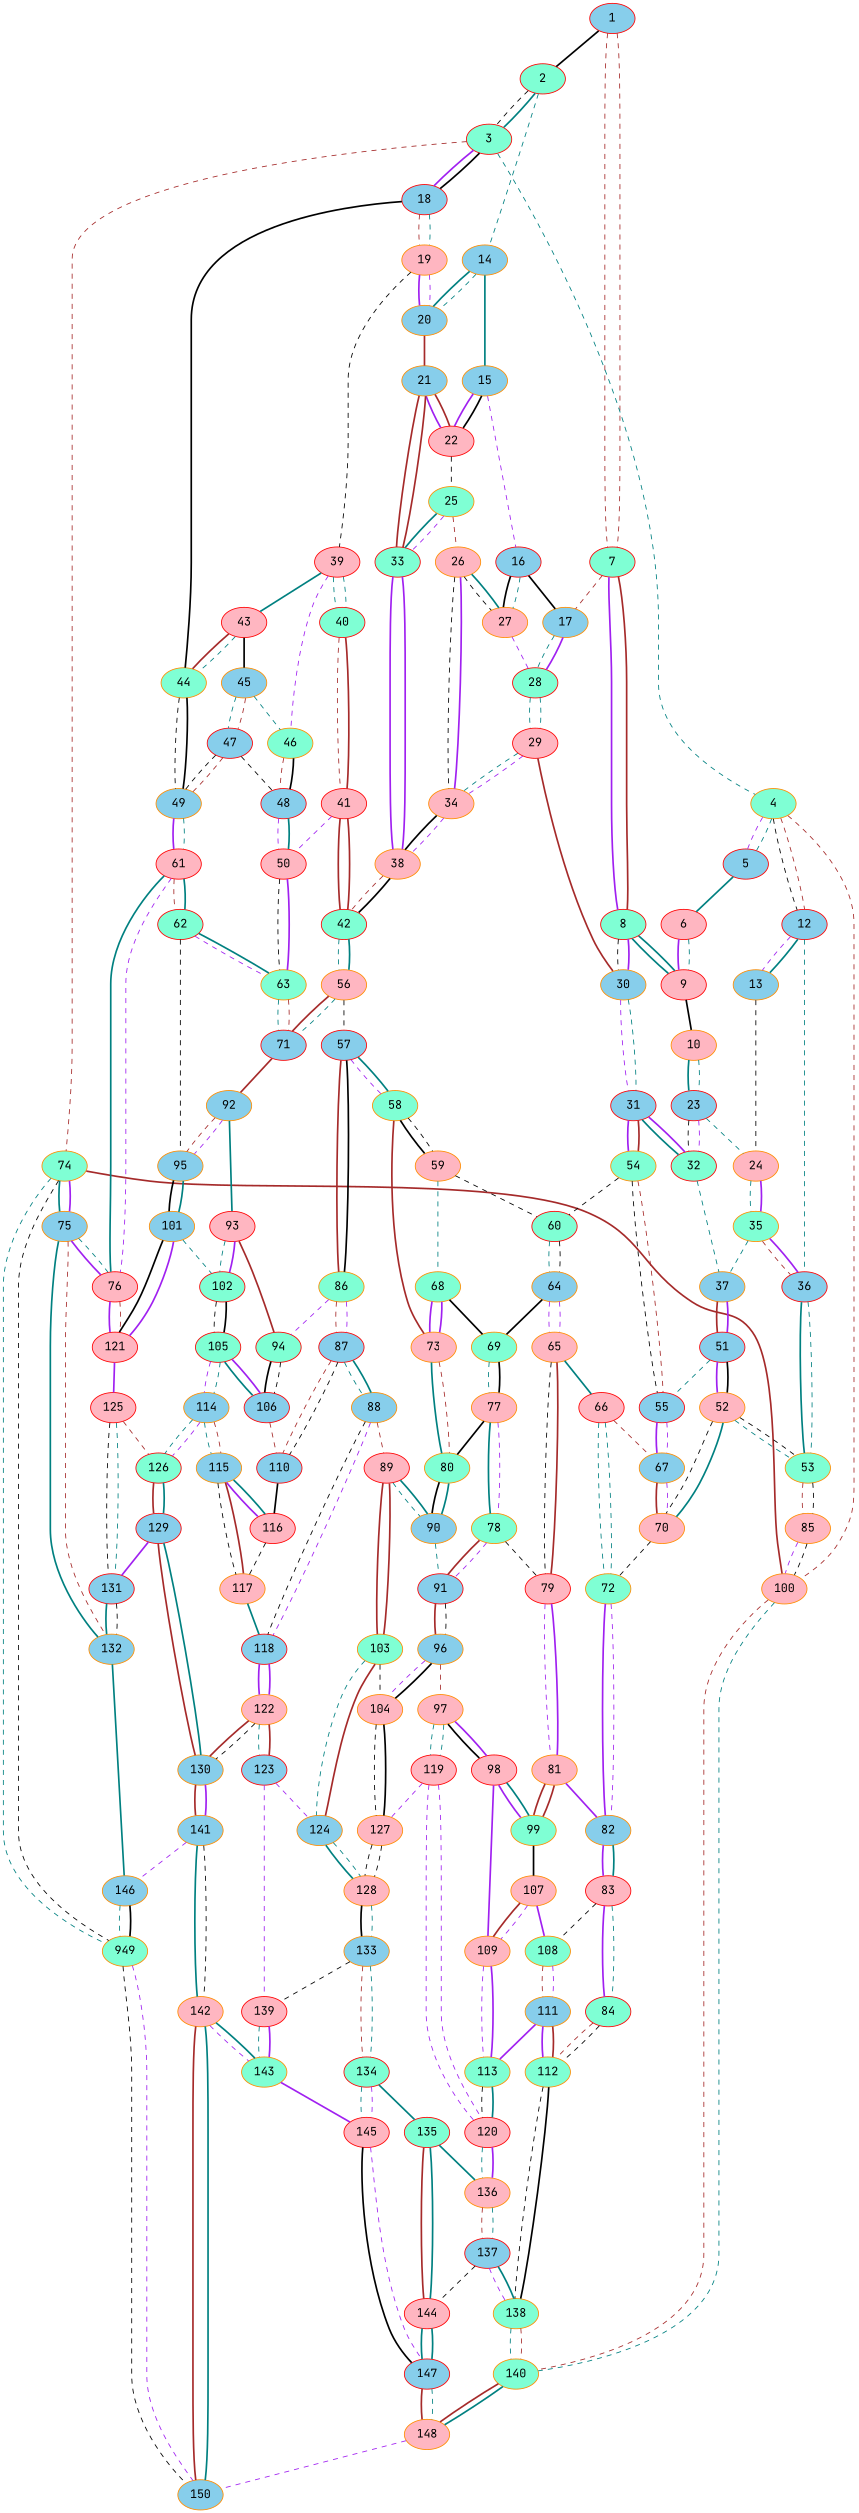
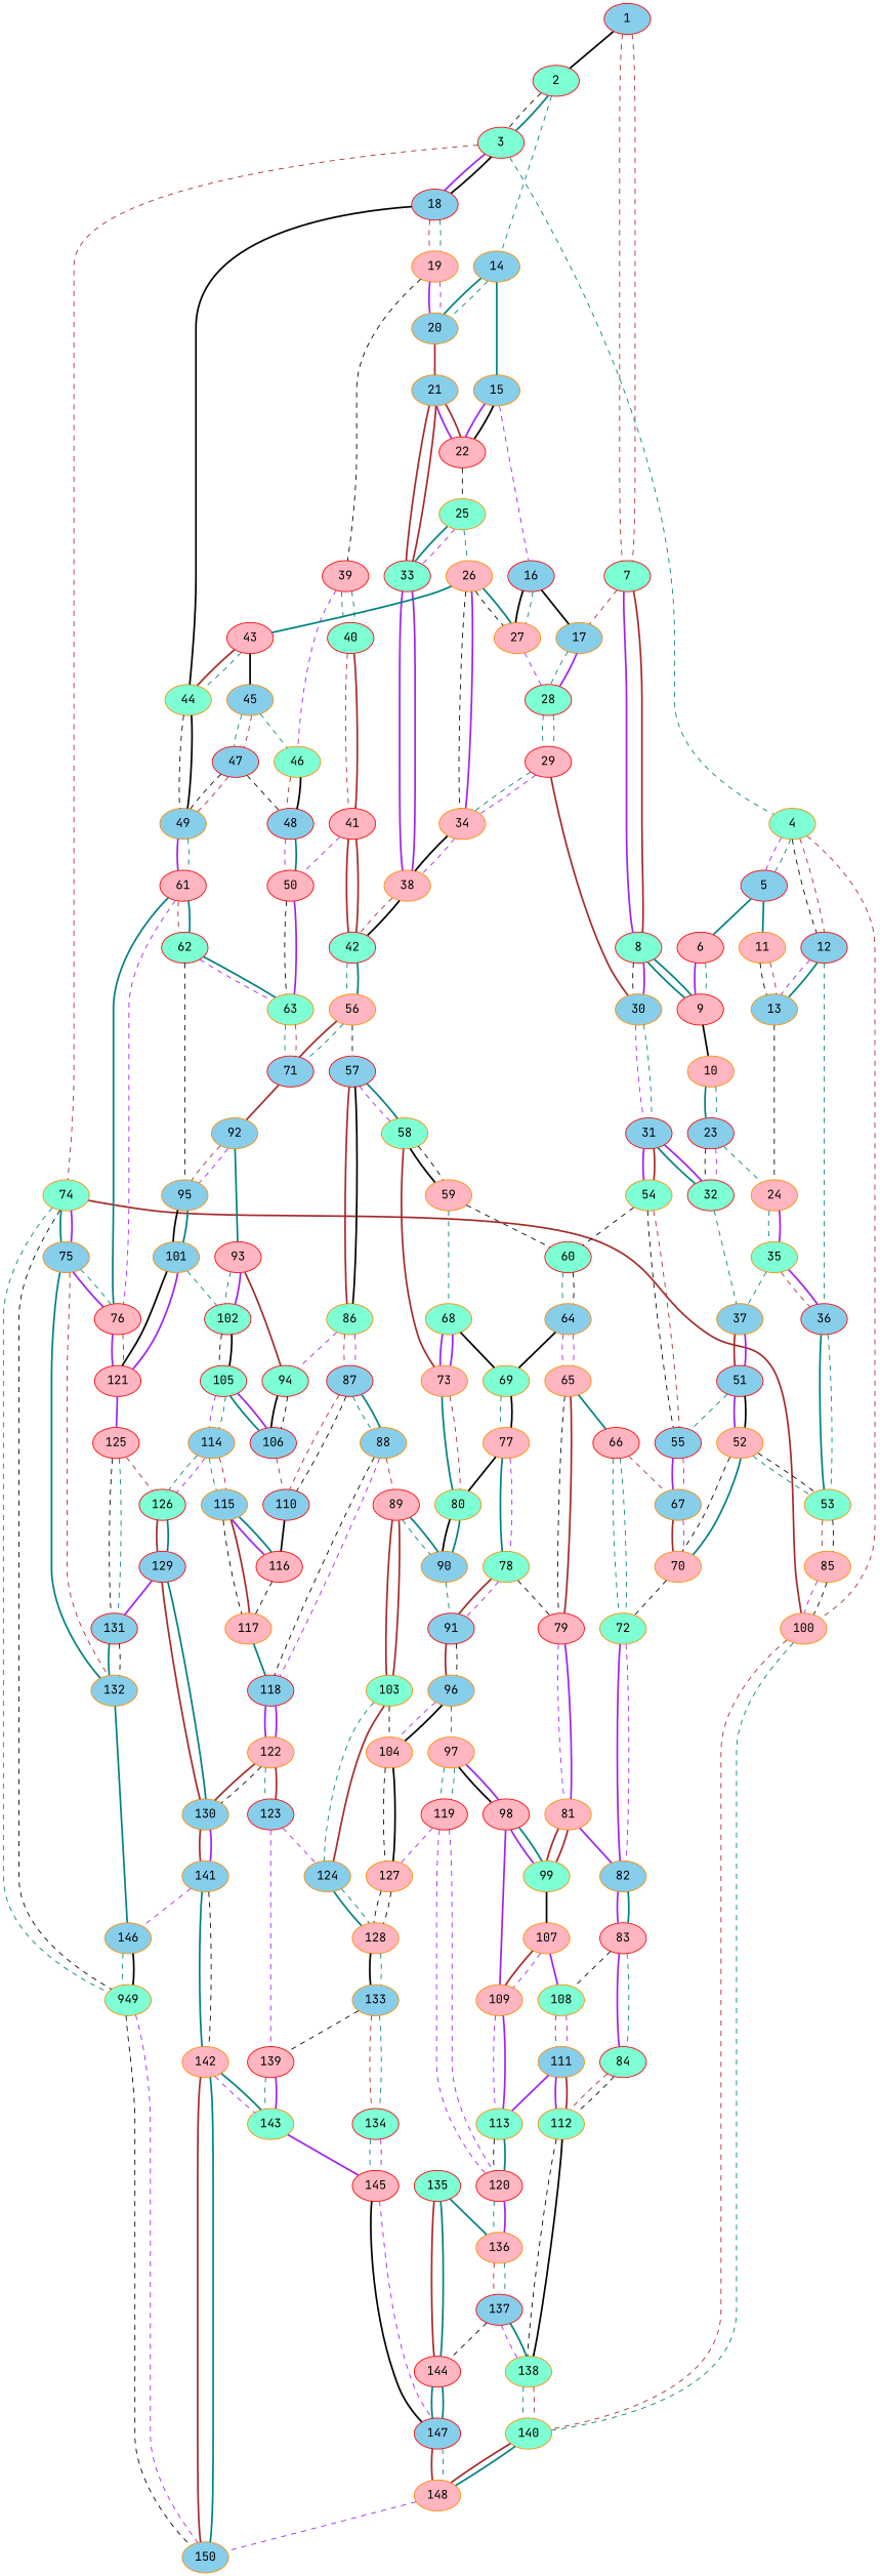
  graph {
    fontname="JetBrains Mono"
    node [color=darkorange fillcolor=skyblue fontname="JetBrains Mono" style=filled]
    edge [color=teal fontname="JetBrains Mono" style=dashed]
    1 [color=red]
    2 [color=red fillcolor=aquamarine]
    7 [color=red fillcolor=aquamarine]
    3 [color=red fillcolor=aquamarine]
    14
    8 [color=red fillcolor=aquamarine]
    17
    4 [fillcolor=aquamarine]
    18 [color=red]
    74 [fillcolor=aquamarine]
    15
    20
    5 [color=red]
    12 [color=red]
    100 [fillcolor=lightpink]
    19 [fillcolor=lightpink]
    44 [fillcolor=aquamarine]
    75
    n19 [fillcolor=aquamarine label=949]
    6 [color=red fillcolor=lightpink]
+   11 [fillcolor=lightpink]
    13
    36 [color=red]
    140 [fillcolor=aquamarine]
    9 [color=red fillcolor=lightpink]
    10 [fillcolor=lightpink]
    30
    28 [color=red fillcolor=aquamarine]
    31 [color=red]
    23 [color=red]
    24 [fillcolor=lightpink]
    32 [color=red fillcolor=aquamarine]
    53 [fillcolor=aquamarine]
    35 [fillcolor=aquamarine]
    16 [color=red]
    22 [color=red fillcolor=lightpink]
    21
    27 [fillcolor=lightpink]
    25 [fillcolor=aquamarine]
    29 [color=red fillcolor=lightpink]
    39 [color=red fillcolor=lightpink]
    49
    40 [color=red fillcolor=aquamarine]
    43 [color=red fillcolor=lightpink]
    46 [fillcolor=aquamarine]
    33 [color=red fillcolor=aquamarine]
    38 [fillcolor=lightpink]
    26 [fillcolor=lightpink]
    37
    34 [fillcolor=lightpink]
    54 [fillcolor=aquamarine]
    55 [color=red]
    60 [color=red fillcolor=aquamarine]
    51 [color=red]
    42 [color=red fillcolor=aquamarine]
    85 [fillcolor=lightpink]
    52 [fillcolor=lightpink]
    56 [fillcolor=lightpink]
    41 [color=red fillcolor=lightpink]
    45
    50 [color=red fillcolor=lightpink]
    48 [color=red]
    63 [fillcolor=aquamarine]
    57 [color=red]
    71 [color=red]
    47 [color=red]
    61 [color=red fillcolor=lightpink]
    62 [color=red fillcolor=aquamarine]
    76 [color=red fillcolor=lightpink]
    70 [fillcolor=lightpink]
    67
    72 [fillcolor=aquamarine]
    64
    58 [fillcolor=aquamarine]
    86 [fillcolor=aquamarine]
    92
    59 [fillcolor=lightpink]
    73 [fillcolor=lightpink]
    87 [color=red]
    94 [color=red fillcolor=aquamarine]
    68 [fillcolor=aquamarine]
    80 [fillcolor=aquamarine]
    69 [fillcolor=aquamarine]
    65 [fillcolor=lightpink]
    95
    121 [color=red fillcolor=lightpink]
    101
    66 [color=red fillcolor=lightpink]
    79 [color=red fillcolor=lightpink]
    77 [fillcolor=lightpink]
    81 [fillcolor=lightpink]
    82
    78 [fillcolor=aquamarine]
    93 [color=red fillcolor=lightpink]
    83 [color=red fillcolor=lightpink]
    90
    132
    150
    146
    125 [color=red fillcolor=lightpink]
    91 [color=red]
    96
    99 [fillcolor=aquamarine]
    107 [fillcolor=lightpink]
    84 [color=red fillcolor=aquamarine]
    108 [fillcolor=aquamarine]
    112 [fillcolor=aquamarine]
    111
    138 [fillcolor=aquamarine]
    88
    110 [color=red]
    106 [color=red]
    89 [color=red fillcolor=lightpink]
    118 [color=red]
    116 [color=red fillcolor=lightpink]
    103 [fillcolor=aquamarine]
    122 [fillcolor=lightpink]
    104 [fillcolor=lightpink]
    124
    97 [fillcolor=lightpink]
    102 [color=red fillcolor=aquamarine]
    105 [color=red fillcolor=aquamarine]
    98 [color=red fillcolor=lightpink]
    119 [color=red fillcolor=lightpink]
    127 [fillcolor=lightpink]
    109 [fillcolor=lightpink]
    120 [color=red fillcolor=lightpink]
    113 [fillcolor=aquamarine]
    148 [fillcolor=lightpink]
    114
    128 [fillcolor=lightpink]
    115
    126 [color=red fillcolor=aquamarine]
    117 [fillcolor=lightpink]
    136 [fillcolor=lightpink]
    129 [color=red]
    123 [color=red]
    130
    137 [color=red]
    131 [color=red]
    139 [color=red fillcolor=lightpink]
    141
    143 [fillcolor=aquamarine]
    133
    134 [color=red fillcolor=aquamarine]
    142 [fillcolor=lightpink]
    135 [color=red fillcolor=aquamarine]
    145 [color=red fillcolor=lightpink]
    144 [color=red fillcolor=lightpink]
    147 [color=red]
    1 -- 2 [color=black style=bold]
    1 -- 7 [color=brown]
    1 -- 7 [color=brown]
    2 -- 3 [color=black]
    2 -- 3 [style=bold]
    2 -- 14
    7 -- 8 [color=purple style=bold]
    7 -- 8 [color=brown style=bold]
    7 -- 17 [color=brown]
    3 -- 4
    3 -- 18 [color=purple style=bold]
    3 -- 18 [color=black style=bold]
    3 -- 74 [color=brown]
    14 -- 15 [style=bold]
    14 -- 20 [style=bold]
    14 -- 20
    8 -- 9 [style=bold]
    8 -- 9 [style=bold]
    8 -- 30 [color=black]
    8 -- 30 [color=purple style=bold]
    17 -- 28
    17 -- 28 [color=purple style=bold]
    4 -- 5 [color=purple]
    4 -- 5
    4 -- 12 [color=black]
    4 -- 12 [color=brown]
    4 -- 100 [color=brown]
    18 -- 19 [color=brown]
    18 -- 19
    18 -- 44 [color=black style=bold]
    74 -- 100 [color=brown style=bold]
    74 -- 75 [style=bold]
    74 -- 75 [color=purple style=bold]
    74 -- n19
    74 -- n19 [color=black]
    15 -- 16 [color=purple]
    15 -- 22 [color=purple style=bold]
    15 -- 22 [color=black style=bold]
    20 -- 21 [color=brown style=bold]
    5 -- 6 [style=bold]
+   5 -- 11 [style=bold]
    12 -- 13 [color=purple]
    12 -- 13 [style=bold]
    12 -- 36
    100 -- 140 [color=brown]
    100 -- 140
    19 -- 20 [color=purple style=bold]
    19 -- 20 [color=purple]
    19 -- 39 [color=black]
    44 -- 49 [color=black]
    44 -- 49 [color=black style=bold]
    75 -- 76 [color=purple style=bold]
    75 -- 76
    75 -- 132 [style=bold]
    75 -- 132 [color=brown]
    n19 -- 150 [color=black]
    n19 -- 150 [color=purple]
    6 -- 9 [color=purple style=bold]
    6 -- 9
+   11 -- 13 [color=black]
+   11 -- 13 [color=brown]
    13 -- 24 [color=black]
    36 -- 53 [style=bold]
    36 -- 53
    140 -- 148 [color=brown style=bold]
    140 -- 148 [style=bold]
    9 -- 10 [color=black style=bold]
    10 -- 23 [style=bold]
    10 -- 23
    30 -- 31 [color=purple]
    30 -- 31
    28 -- 29
    28 -- 29
    31 -- 32 [style=bold]
    31 -- 32 [color=purple style=bold]
    31 -- 54 [color=purple style=bold]
    31 -- 54 [color=brown style=bold]
    23 -- 24
    23 -- 32 [color=black]
    23 -- 32 [color=purple]
    24 -- 35
    24 -- 35 [color=purple style=bold]
    32 -- 37
    53 -- 85 [color=brown]
    53 -- 85 [color=black]
    35 -- 36 [color=brown]
    35 -- 36 [color=purple style=bold]
    35 -- 37
    16 -- 17 [color=black style=bold]
    16 -- 27 [color=black style=bold]
    16 -- 27
    22 -- 25 [color=black]
    21 -- 22 [color=purple style=bold]
    21 -- 22 [color=brown style=bold]
    21 -- 33 [color=brown style=bold]
    21 -- 33 [color=brown style=bold]
    27 -- 28 [color=purple]
    25 -- 33 [style=bold]
    25 -- 33 [color=purple]
-   25 -- 26 [color=brown]
+   25 -- 26
    29 -- 30 [color=brown style=bold]
    29 -- 34
    29 -- 34 [color=purple]
    39 -- 40
    39 -- 40
-   39 -- 43 [style=bold]
+   26 -- 43 [style=bold]
    39 -- 46 [color=purple]
    49 -- 61 [color=purple style=bold]
    49 -- 61
    40 -- 41 [color=brown]
    40 -- 41 [color=brown style=bold]
    43 -- 44 [color=brown style=bold]
    43 -- 44
    43 -- 45 [color=black style=bold]
    46 -- 48 [color=brown]
    46 -- 48 [color=black style=bold]
    33 -- 38 [color=purple style=bold]
    33 -- 38 [color=purple style=bold]
    38 -- 42 [color=brown]
    38 -- 42 [color=black style=bold]
    26 -- 27 [color=black]
    26 -- 27 [style=bold]
    26 -- 34 [color=black]
    26 -- 34 [color=purple style=bold]
    37 -- 51 [color=brown style=bold]
    37 -- 51 [color=purple style=bold]
    34 -- 38 [color=black style=bold]
    34 -- 38 [color=purple]
    54 -- 55 [color=black]
    54 -- 55 [color=brown]
    54 -- 60 [color=black]
    55 -- 67 [color=purple style=bold]
    55 -- 67 [color=purple]
    60 -- 64
    60 -- 64 [color=black]
    51 -- 55
    51 -- 52 [color=purple style=bold]
    51 -- 52 [color=black style=bold]
    42 -- 56
    42 -- 56 [style=bold]
    85 -- 100 [color=purple]
    85 -- 100 [color=black]
    52 -- 53
    52 -- 53 [color=black]
    52 -- 70 [color=black]
    52 -- 70 [style=bold]
    56 -- 57 [color=black]
    56 -- 71 [color=brown style=bold]
    56 -- 71
    41 -- 42 [color=brown style=bold]
    41 -- 42 [color=brown style=bold]
    41 -- 50 [color=purple]
    45 -- 46
    45 -- 47
    45 -- 47 [color=brown]
    50 -- 63 [color=black]
    50 -- 63 [color=purple style=bold]
    48 -- 50 [color=purple]
    48 -- 50 [style=bold]
    63 -- 71
    63 -- 71 [color=brown]
    57 -- 58 [color=purple]
    57 -- 58 [style=bold]
    57 -- 86 [color=brown style=bold]
    57 -- 86 [color=black style=bold]
    71 -- 92 [color=brown style=bold]
    47 -- 49 [color=black]
    47 -- 49 [color=brown]
    47 -- 48 [color=black]
    61 -- 62 [color=brown]
    61 -- 62 [style=bold]
    61 -- 76 [style=bold]
    61 -- 76 [color=purple]
    62 -- 63 [color=purple]
    62 -- 63 [style=bold]
    62 -- 95 [color=black]
    76 -- 121 [color=purple style=bold]
    76 -- 121 [color=brown]
    70 -- 72 [color=black]
    67 -- 70 [color=brown style=bold]
    67 -- 70 [color=purple]
    72 -- 82 [color=purple style=bold]
    72 -- 82 [color=purple]
    64 -- 69 [color=black style=bold]
    64 -- 65 [color=purple]
    64 -- 65 [color=purple]
    58 -- 59 [color=black style=bold]
    58 -- 59 [color=black]
    58 -- 73 [color=brown style=bold]
    86 -- 87 [color=brown]
    86 -- 87 [color=purple]
    86 -- 94 [color=purple]
    92 -- 95 [color=brown]
    92 -- 95 [color=purple]
    92 -- 93 [style=bold]
    59 -- 60 [color=black]
    59 -- 68
    73 -- 80 [style=bold]
    73 -- 80 [color=brown]
    87 -- 88
    87 -- 88 [style=bold]
    87 -- 110 [color=brown]
    87 -- 110 [color=black]
    94 -- 106 [color=black style=bold]
    94 -- 106 [color=black]
    68 -- 73 [color=purple style=bold]
    68 -- 73 [color=purple style=bold]
    68 -- 69 [color=black style=bold]
    80 -- 90 [color=black style=bold]
    80 -- 90 [style=bold]
    69 -- 77
    69 -- 77 [color=black style=bold]
    65 -- 66 [style=bold]
    65 -- 79 [color=black]
    65 -- 79 [color=brown style=bold]
    95 -- 101 [color=black style=bold]
    95 -- 101 [style=bold]
    121 -- 125 [color=purple style=bold]
    101 -- 121 [color=black style=bold]
    101 -- 121 [color=purple style=bold]
    101 -- 102
    66 -- 67 [color=brown]
    66 -- 72
    66 -- 72
    79 -- 81 [color=purple]
    79 -- 81 [color=purple style=bold]
    77 -- 80 [color=black style=bold]
    77 -- 78 [style=bold]
    77 -- 78 [color=purple]
    81 -- 82 [color=purple style=bold]
    81 -- 99 [color=brown style=bold]
    81 -- 99 [color=brown style=bold]
    82 -- 83 [color=purple style=bold]
    82 -- 83 [style=bold]
    78 -- 79 [color=black]
    78 -- 91 [color=brown style=bold]
    78 -- 91 [color=purple]
    93 -- 94 [color=brown style=bold]
    93 -- 102
    93 -- 102 [color=purple style=bold]
    83 -- 84 [color=purple style=bold]
    83 -- 84
    83 -- 108 [color=black]
    90 -- 91
    132 -- 146 [style=bold]
    146 -- n19
    146 -- n19 [color=black style=bold]
    125 -- 126 [color=brown]
    125 -- 131 [color=black]
    125 -- 131
    91 -- 96 [color=brown style=bold]
    91 -- 96 [color=black]
    96 -- 104 [color=purple]
    96 -- 104 [color=black style=bold]
    96 -- 97 [color=brown]
    99 -- 107 [color=black style=bold]
    107 -- 108 [color=purple style=bold]
    107 -- 109 [color=brown style=bold]
    107 -- 109 [color=purple]
    84 -- 112 [color=brown]
    84 -- 112 [color=black]
    108 -- 111 [color=brown]
    108 -- 111 [color=purple]
    112 -- 138 [color=black]
    112 -- 138 [color=black style=bold]
    111 -- 112 [color=purple style=bold]
    111 -- 112 [color=brown style=bold]
    111 -- 113 [color=purple style=bold]
    138 -- 140
    138 -- 140 [color=brown]
    88 -- 89 [color=brown]
    88 -- 118 [color=black]
    88 -- 118 [color=purple]
    110 -- 116 [color=black style=bold]
    106 -- 110 [color=brown]
    89 -- 90
    89 -- 90 [style=bold]
    89 -- 103 [color=brown style=bold]
    89 -- 103 [color=brown style=bold]
    118 -- 122 [color=purple style=bold]
    118 -- 122 [color=purple style=bold]
    116 -- 117 [color=black]
    103 -- 104 [color=black]
    103 -- 124
    103 -- 124 [color=brown style=bold]
    122 -- 123
    122 -- 123 [color=brown style=bold]
    122 -- 130 [color=brown style=bold]
    122 -- 130 [color=black]
    104 -- 127 [color=black]
    104 -- 127 [color=black style=bold]
    124 -- 128 [style=bold]
    124 -- 128
    97 -- 98 [color=black style=bold]
    97 -- 98 [color=purple style=bold]
    97 -- 119
    97 -- 119
    102 -- 105 [color=black]
    102 -- 105 [color=black style=bold]
    105 -- 106 [style=bold]
    105 -- 106 [color=purple style=bold]
    105 -- 114 [color=purple]
    105 -- 114
    98 -- 99 [color=purple style=bold]
    98 -- 99 [style=bold]
    98 -- 109 [color=purple style=bold]
    119 -- 127 [color=purple]
    119 -- 120 [color=purple]
    119 -- 120 [color=purple]
    127 -- 128 [color=black]
    127 -- 128 [color=black]
    109 -- 113 [color=purple]
    109 -- 113 [color=purple style=bold]
    120 -- 136
    120 -- 136 [color=purple style=bold]
    113 -- 120 [color=black]
    113 -- 120 [style=bold]
    148 -- 150 [color=purple]
    114 -- 115
    114 -- 115 [color=brown]
    114 -- 126
    114 -- 126 [color=purple]
    128 -- 133 [color=black style=bold]
    128 -- 133
    115 -- 116 [color=purple style=bold]
    115 -- 116 [style=bold]
    115 -- 117 [color=black]
    115 -- 117 [color=brown style=bold]
    126 -- 129 [color=brown style=bold]
    126 -- 129 [style=bold]
    117 -- 118 [style=bold]
    136 -- 137 [color=brown]
    136 -- 137
    129 -- 130 [color=brown style=bold]
    129 -- 130 [style=bold]
    129 -- 131 [color=purple style=bold]
    123 -- 124 [color=purple]
    123 -- 139 [color=purple]
    130 -- 141 [color=brown style=bold]
    130 -- 141 [color=purple style=bold]
    137 -- 138 [color=purple]
    137 -- 138 [style=bold]
    137 -- 144 [color=black]
    131 -- 132 [style=bold]
    131 -- 132 [color=black]
    139 -- 143
    139 -- 143 [color=purple style=bold]
    141 -- 146 [color=purple]
    141 -- 142 [style=bold]
    141 -- 142 [color=black]
    143 -- 145 [color=purple style=bold]
    133 -- 139 [color=black]
    133 -- 134 [color=brown]
    133 -- 134
-   134 -- 135 [style=bold]
    134 -- 145
    134 -- 145 [color=purple]
    142 -- 150 [color=brown style=bold]
    142 -- 150 [style=bold]
    142 -- 143 [color=purple]
    142 -- 143 [style=bold]
    135 -- 136 [style=bold]
    135 -- 144 [color=brown style=bold]
    135 -- 144 [style=bold]
    145 -- 147 [color=black style=bold]
    145 -- 147 [color=purple]
    144 -- 147 [style=bold]
    144 -- 147 [style=bold]
    147 -- 148 [color=brown style=bold]
    147 -- 148
  }
